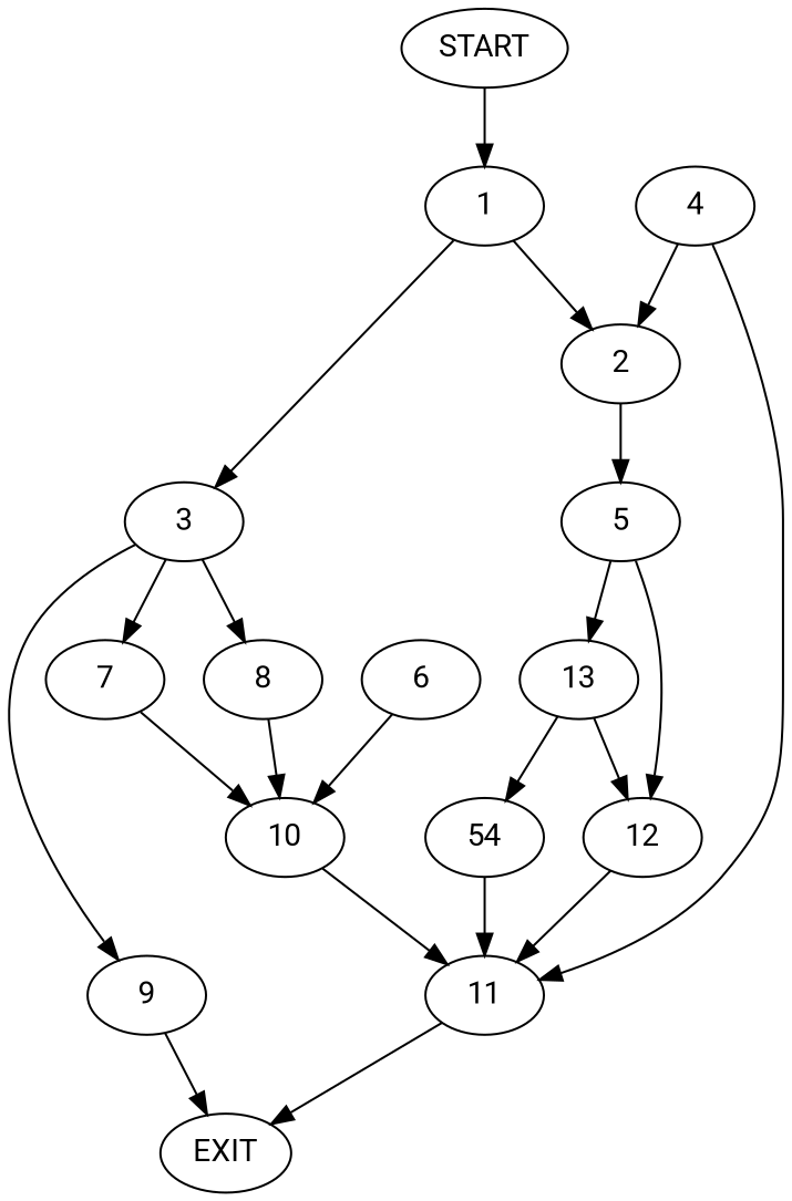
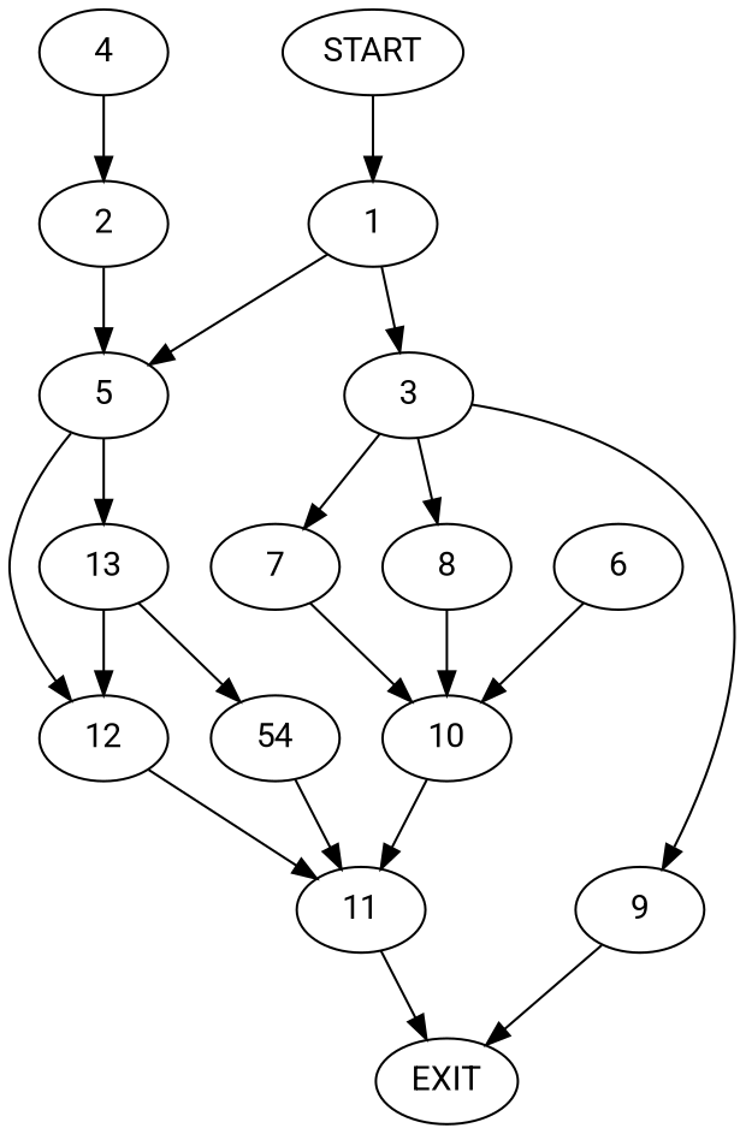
  digraph {
    fontname=Roboto
    node [fontname=Roboto]
    edge [fontname=Roboto]
    n1 [label=START]
    1
    2
    3
    n5 [label=EXIT]
    5
    7
    8
    9
    4
    11
    12
    13
    6
    10
    n16 [label=54]
    n1 -> 1
-   1 -> 2
+   1 -> 5
    1 -> 3
    2 -> 5
    3 -> 7
    3 -> 8
    3 -> 9
    5 -> 12
    5 -> 13
    7 -> 10
    8 -> 10
    9 -> n5
    4 -> 2
-   4 -> 11
    11 -> n5
    12 -> 11
    13 -> 12
    13 -> n16
    6 -> 10
    10 -> 11
    n16 -> 11
  }
